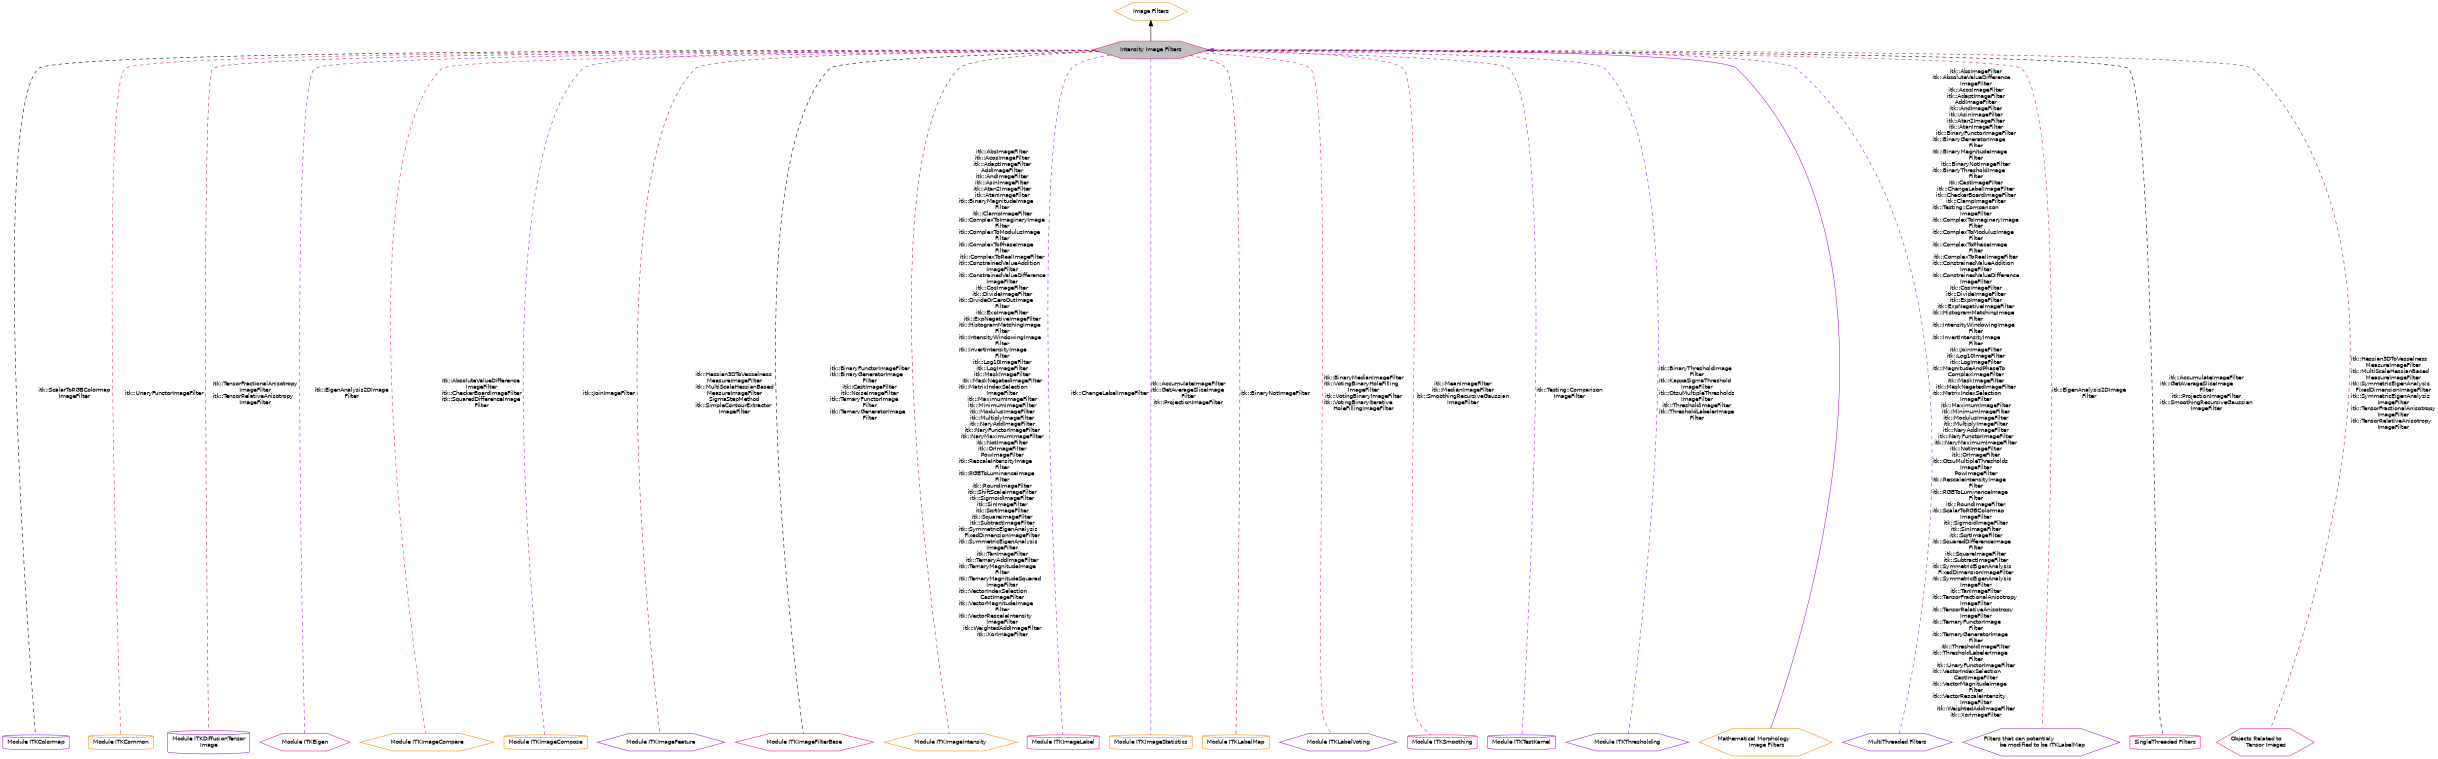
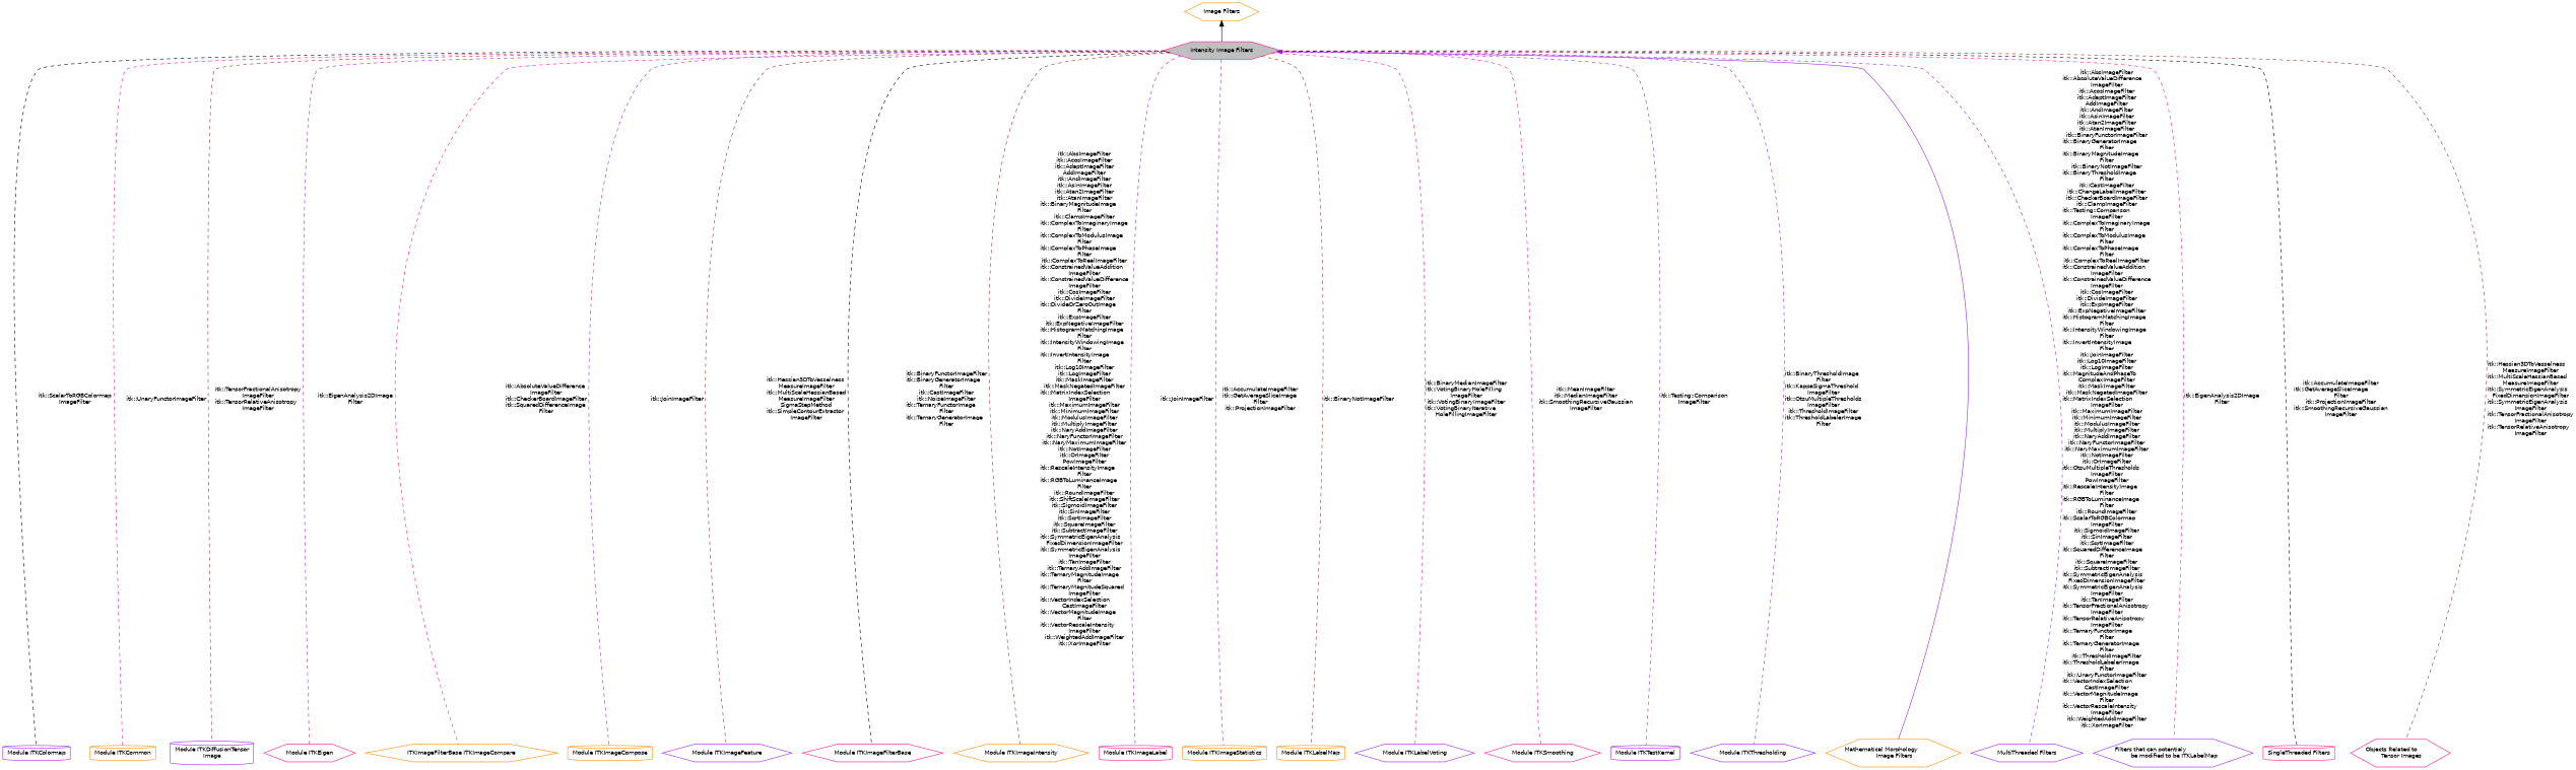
  digraph {
    rankdir=TB
    node [color=purple fillcolor=white fontname=Helvetica fontsize=10 shape=hexagon style=filled]
    edge [color=purple dir=none fontname=Helvetica fontsize=10 labelfontname=Helvetica labelfontsize=10 shape=plaintext style=dashed]
    n1 [height=0.2 label="Module ITKColormap" shape=cylinder width=0.4]
    n2 [color=darkorange height=0.2 label="Module ITKCommon" shape=cylinder width=0.4]
    n3 [height=0.2 label="Module ITKDiffusionTensor\lImage" shape=cylinder width=0.4]
    n4 [color=deeppink height=0.2 label="Module ITKEigen" width=0.4]
-   n5 [color=darkorange height=0.2 label="Module ITKImageCompare" width=0.4]
+   n5 [color=darkorange height=0.2 label="ITKImageFilterBase ITKImageCompare" width=0.4]
    n6 [color=darkorange height=0.2 label="Module ITKImageCompose" shape=cylinder width=0.4]
    n7 [height=0.2 label="Module ITKImageFeature" width=0.4]
    n8 [color=deeppink height=0.2 label="Module ITKImageFilterBase" width=0.4]
    n9 [color=darkorange height=0.2 label="Module ITKImageIntensity" width=0.4]
    n10 [color=deeppink height=0.2 label="Module ITKImageLabel" shape=cylinder width=0.4]
    n11 [color=darkorange height=0.2 label="Module ITKImageStatistics" shape=cylinder width=0.4]
    n12 [color=darkorange height=0.2 label="Module ITKLabelMap" shape=cylinder width=0.4]
    n13 [height=0.2 label="Module ITKLabelVoting" width=0.4]
-   n14 [color=deeppink height=0.2 label="Module ITKSmoothing" shape=cylinder width=0.4]
+   n14 [color=deeppink height=0.2 label="Module ITKSmoothing" width=0.4]
    n15 [height=0.2 label="Module ITKTestKernel" shape=cylinder width=0.4]
    n16 [height=0.2 label="Module ITKThresholding" width=0.4]
    n17 [color=darkorange height=0.2 label="Image Filters" width=0.4]
    n18 [color=deeppink fillcolor=grey75 fontcolor=black height=0.2 label="Intensity Image Filters" width=0.4]
    n19 [color=darkorange height=0.2 label="Mathematical Morphology\l Image Filters" width=0.4]
    n20 [height=0.2 label="MultiThreaded Filters" width=0.4]
    n21 [height=0.2 label="Filters that can potentialy\l be modified to be ITKLabelMap" width=0.4]
    n22 [color=deeppink height=0.2 label="SingleThreaded Filters" shape=cylinder width=0.4]
    n23 [color=deeppink height=0.2 label="Objects Related to\l Tensor Images" width=0.4]
    n17 -> n18 [color=black dir=back style=solid]
    n18 -> n1 [color=black label="itk::ScalarToRGBColormap\lImageFilter"]
    n18 -> n2 [color=deeppink label="itk::UnaryFunctorImageFilter"]
    n18 -> n3 [color=brown label="itk::TensorFractionalAnisotropy\lImageFilter\nitk::TensorRelativeAnisotropy\lImageFilter"]
    n18 -> n4 [label="itk::EigenAnalysis2DImage\lFilter"]
    n18 -> n5 [color=deeppink label="itk::AbsoluteValueDifference\lImageFilter\nitk::CheckerBoardImageFilter\nitk::SquaredDifferenceImage\lFilter"]
    n18 -> n6 [label="itk::JoinImageFilter"]
    n18 -> n7 [color=brown label="itk::Hessian3DToVesselness\lMeasureImageFilter\nitk::MultiScaleHessianBased\lMeasureImageFilter\nSigmaStepMethod\nitk::SimpleContourExtractor\lImageFilter"]
    n18 -> n8 [color=black label="itk::BinaryFunctorImageFilter\nitk::BinaryGeneratorImage\lFilter\nitk::CastImageFilter\nitk::NoiseImageFilter\nitk::TernaryFunctorImage\lFilter\nitk::TernaryGeneratorImage\lFilter"]
    n18 -> n9 [color=brown label="itk::AbsImageFilter\nitk::AcosImageFilter\nitk::AdaptImageFilter\nAddImageFilter\nitk::AndImageFilter\nitk::AsinImageFilter\nitk::Atan2ImageFilter\nitk::AtanImageFilter\nitk::BinaryMagnitudeImage\lFilter\nitk::ClampImageFilter\nitk::ComplexToImaginaryImage\lFilter\nitk::ComplexToModulusImage\lFilter\nitk::ComplexToPhaseImage\lFilter\nitk::ComplexToRealImageFilter\nitk::ConstrainedValueAddition\lImageFilter\nitk::ConstrainedValueDifference\lImageFilter\nitk::CosImageFilter\nitk::DivideImageFilter\nitk::DivideOrZeroOutImage\lFilter\nitk::ExpImageFilter\nitk::ExpNegativeImageFilter\nitk::HistogramMatchingImage\lFilter\nitk::IntensityWindowingImage\lFilter\nitk::InvertIntensityImage\lFilter\nitk::Log10ImageFilter\nitk::LogImageFilter\nitk::MaskImageFilter\nitk::MaskNegatedImageFilter\nitk::MatrixIndexSelection\lImageFilter\nitk::MaximumImageFilter\nitk::MinimumImageFilter\nitk::ModulusImageFilter\nitk::MultiplyImageFilter\nitk::NaryAddImageFilter\nitk::NaryFunctorImageFilter\nitk::NaryMaximumImageFilter\nitk::NotImageFilter\nitk::OrImageFilter\nPowImageFilter\nitk::RescaleIntensityImage\lFilter\nitk::RGBToLuminanceImage\lFilter\nitk::RoundImageFilter\nitk::ShiftScaleImageFilter\nitk::SigmoidImageFilter\nitk::SinImageFilter\nitk::SqrtImageFilter\nitk::SquareImageFilter\nitk::SubtractImageFilter\nitk::SymmetricEigenAnalysis\lFixedDimensionImageFilter\nitk::SymmetricEigenAnalysis\lImageFilter\nitk::TanImageFilter\nitk::TernaryAddImageFilter\nitk::TernaryMagnitudeImage\lFilter\nitk::TernaryMagnitudeSquared\lImageFilter\nitk::VectorIndexSelection\lCastImageFilter\nitk::VectorMagnitudeImage\lFilter\nitk::VectorRescaleIntensity\lImageFilter\nitk::WeightedAddImageFilter\nitk::XorImageFilter"]
-   n18 -> n10 [label="itk::ChangeLabelImageFilter"]
+   n18 -> n10 [label="itk::JoinImageFilter"]
    n18 -> n11 [label="itk::AccumulateImageFilter\nitk::GetAverageSliceImage\lFilter\nitk::ProjectionImageFilter"]
    n18 -> n12 [color=brown label="itk::BinaryNotImageFilter"]
    n18 -> n13 [color=deeppink label="itk::BinaryMedianImageFilter\nitk::VotingBinaryHoleFilling\lImageFilter\nitk::VotingBinaryImageFilter\nitk::VotingBinaryIterative\lHoleFillingImageFilter"]
    n18 -> n14 [color=deeppink label="itk::MeanImageFilter\nitk::MedianImageFilter\nitk::SmoothingRecursiveGaussian\lImageFilter"]
    n18 -> n15 [label="itk::Testing::Comparison\lImageFilter"]
    n18 -> n16 [label="itk::BinaryThresholdImage\lFilter\nitk::KappaSigmaThreshold\lImageFilter\nitk::OtsuMultipleThresholds\lImageFilter\nitk::ThresholdImageFilter\nitk::ThresholdLabelerImage\lFilter"]
    n18 -> n19 [dir=back style=solid]
    n18 -> n20 [label="itk::AbsImageFilter\nitk::AbsoluteValueDifference\lImageFilter\nitk::AcosImageFilter\nitk::AdaptImageFilter\nAddImageFilter\nitk::AndImageFilter\nitk::AsinImageFilter\nitk::Atan2ImageFilter\nitk::AtanImageFilter\nitk::BinaryFunctorImageFilter\nitk::BinaryGeneratorImage\lFilter\nitk::BinaryMagnitudeImage\lFilter\nitk::BinaryNotImageFilter\nitk::BinaryThresholdImage\lFilter\nitk::CastImageFilter\nitk::ChangeLabelImageFilter\nitk::CheckerBoardImageFilter\nitk::ClampImageFilter\nitk::Testing::Comparison\lImageFilter\nitk::ComplexToImaginaryImage\lFilter\nitk::ComplexToModulusImage\lFilter\nitk::ComplexToPhaseImage\lFilter\nitk::ComplexToRealImageFilter\nitk::ConstrainedValueAddition\lImageFilter\nitk::ConstrainedValueDifference\lImageFilter\nitk::CosImageFilter\nitk::DivideImageFilter\nitk::ExpImageFilter\nitk::ExpNegativeImageFilter\nitk::HistogramMatchingImage\lFilter\nitk::IntensityWindowingImage\lFilter\nitk::InvertIntensityImage\lFilter\nitk::JoinImageFilter\nitk::Log10ImageFilter\nitk::LogImageFilter\nitk::MagnitudeAndPhaseTo\lComplexImageFilter\nitk::MaskImageFilter\nitk::MaskNegatedImageFilter\nitk::MatrixIndexSelection\lImageFilter\nitk::MaximumImageFilter\nitk::MinimumImageFilter\nitk::ModulusImageFilter\nitk::MultiplyImageFilter\nitk::NaryAddImageFilter\nitk::NaryFunctorImageFilter\nitk::NaryMaximumImageFilter\nitk::NotImageFilter\nitk::OrImageFilter\nitk::OtsuMultipleThresholds\lImageFilter\nPowImageFilter\nitk::RescaleIntensityImage\lFilter\nitk::RGBToLuminanceImage\lFilter\nitk::RoundImageFilter\nitk::ScalarToRGBColormap\lImageFilter\nitk::SigmoidImageFilter\nitk::SinImageFilter\nitk::SqrtImageFilter\nitk::SquaredDifferenceImage\lFilter\nitk::SquareImageFilter\nitk::SubtractImageFilter\nitk::SymmetricEigenAnalysis\lFixedDimensionImageFilter\nitk::SymmetricEigenAnalysis\lImageFilter\nitk::TanImageFilter\nitk::TensorFractionalAnisotropy\lImageFilter\nitk::TensorRelativeAnisotropy\lImageFilter\nitk::TernaryFunctorImage\lFilter\nitk::TernaryGeneratorImage\lFilter\nitk::ThresholdImageFilter\nitk::ThresholdLabelerImage\lFilter\nitk::UnaryFunctorImageFilter\nitk::VectorIndexSelection\lCastImageFilter\nitk::VectorMagnitudeImage\lFilter\nitk::VectorRescaleIntensity\lImageFilter\nitk::WeightedAddImageFilter\nitk::XorImageFilter"]
    n18 -> n21 [color=deeppink label="itk::EigenAnalysis2DImage\lFilter"]
    n18 -> n22 [color=black label="itk::AccumulateImageFilter\nitk::GetAverageSliceImage\lFilter\nitk::ProjectionImageFilter\nitk::SmoothingRecursiveGaussian\lImageFilter"]
    n18 -> n23 [color=brown label="itk::Hessian3DToVesselness\lMeasureImageFilter\nitk::MultiScaleHessianBased\lMeasureImageFilter\nitk::SymmetricEigenAnalysis\lFixedDimensionImageFilter\nitk::SymmetricEigenAnalysis\lImageFilter\nitk::TensorFractionalAnisotropy\lImageFilter\nitk::TensorRelativeAnisotropy\lImageFilter"]
  }
